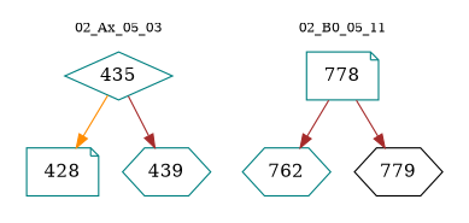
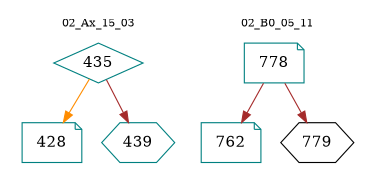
  digraph {
    node [color=teal shape=hexagon]
    edge [color=brown]
    n1 [label=435 shape=diamond]
    n2 [label=428 shape=note]
    n3 [label=439]
    n4 [label=778 shape=note]
-   n5 [label=762]
+   n5 [label=762 shape=note]
    n6 [color=black label=779]
    subgraph cluster_1 {
      color=white
      fontsize=10
-     label="02_Ax_05_03"
+     label="02_Ax_15_03"
      n1
      n2
      n3
    }
    subgraph cluster_2 {
      color=white
      fontsize=10
      label="02_B0_05_11"
      n4
      n5
      n6
    }
    n1 -> n2 [color=darkorange]
    n1 -> n3
    n4 -> n5
    n4 -> n6
  }
